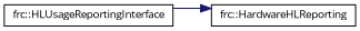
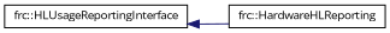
  digraph {
    rankdir=LR
    fontname="Open Sans"
    node [color=black fillcolor=white fontname="Open Sans" fontsize=10 shape=record style=filled]
    n1 [height=0.2 label="frc::HLUsageReportingInterface" width=0.4]
    n2 [height=0.2 label="frc::HardwareHLReporting" width=0.4]
-   n2 -> n1 [color=midnightblue dir=back fontname="Open Sans" fontsize=10 labelfontname=Helvetica labelfontsize=10 style=solid]
+   n1 -> n2 [color=midnightblue dir=back fontname="Open Sans" fontsize=10 labelfontname=Helvetica labelfontsize=10 style=solid]
  }
